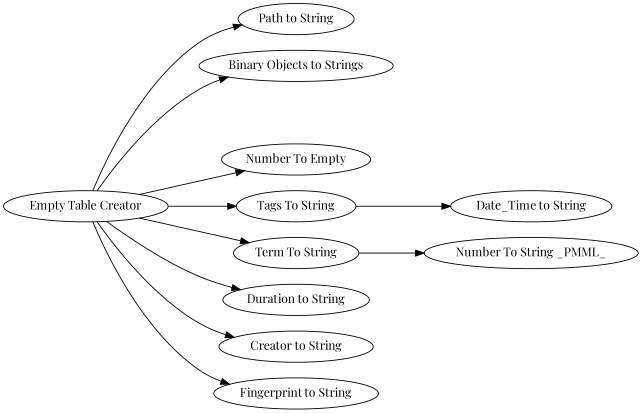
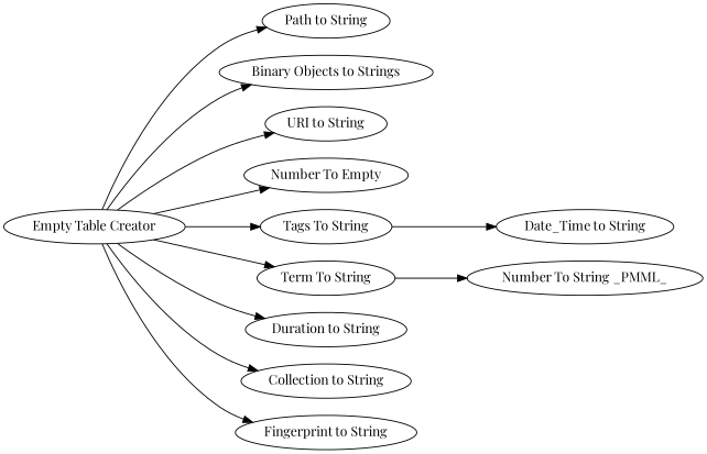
  digraph {
    fontname="Playfair Display"
    rankdir=LR
    node [fontname="Playfair Display"]
    edge [fontname="Playfair Display"]
    n1 [label="Empty Table Creator"]
    n2 [label="Path to String"]
    n3 [label="Binary Objects to Strings"]
+   n4 [label="URI to String"]
    n5 [label="Number To Empty"]
    n6 [label="Tags To String"]
    n7 [label="Term To String"]
    n8 [label="Duration to String"]
-   n9 [label="Creator to String"]
+   n9 [label="Collection to String"]
    n10 [label="Fingerprint to String"]
    n11 [label="Number To String _PMML_"]
    n12 [label="Date_Time to String"]
    n1 -> n2
    n1 -> n3
+   n1 -> n4
    n1 -> n5
    n1 -> n6
    n1 -> n7
    n1 -> n8
    n1 -> n9
    n1 -> n10
    n6 -> n12
    n7 -> n11
  }
